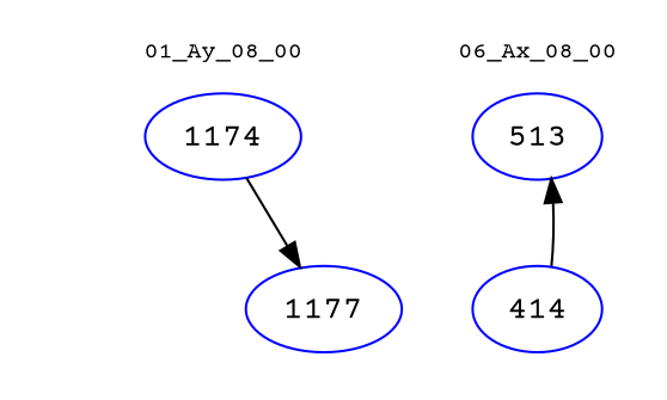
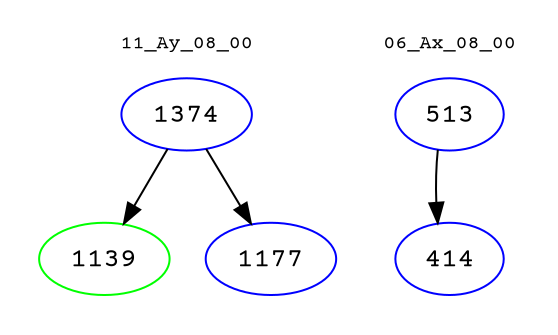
  digraph {
    fontname="Courier Prime"
    node [color=blue fontname="Courier Prime"]
    edge [color=black fontname="Courier Prime"]
-   n1 [label=1174]
+   n1 [label=1374]
+   n2 [color=green label=1139]
    n3 [label=1177]
    n4 [label=513]
    n5 [label=414]
    subgraph cluster_1 {
      color=white
      fontsize=10
-     label="01_Ay_08_00"
+     label="11_Ay_08_00"
      n1
+     n2
      n3
    }
    subgraph cluster_2 {
      color=white
      fontsize=10
      label="06_Ax_08_00"
      n4
      n5
    }
+   n1 -> n2
    n1 -> n3
-   n5 -> n4
+   n4 -> n5
  }
